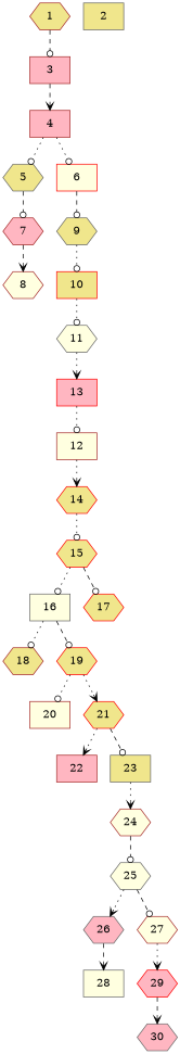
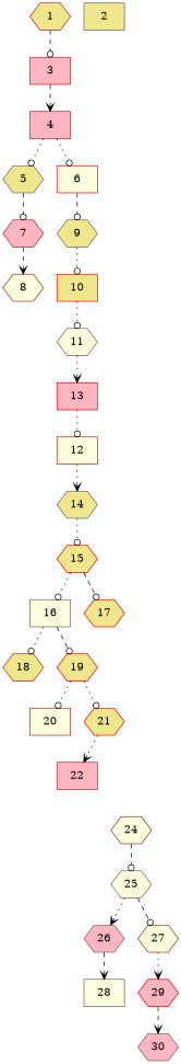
  digraph {
    node [alpha=0.16 color=brown fillcolor=khaki shape=hexagon style=filled]
    edge [arrowhead=odot style=dotted]
    1 [alpha=0.17 expect_size=33055744]
    3 [alpha=0.13 expect_size=41677824 fillcolor=lightpink shape=box]
    4 [alpha=0.07 expect_size=46438400 fillcolor=lightpink shape=box]
    5 [alpha=0.07 color=gray40 expect_size=47589376]
    6 [alpha=0.09 color=red expect_size=31974400 fillcolor=lightyellow shape=box]
    2 [color=gray40 expect_size=15655936 shape=box]
    7 [alpha=0.09 expect_size=47971328 fillcolor=lightpink]
    9 [alpha=0.11 color=gray40 expect_size=51171328]
    8 [alpha=0.03 expect_size=5960704 fillcolor=lightyellow]
    10 [alpha=0.03 color=red expect_size=22730752 shape=box]
    11 [alpha=0.15 color=gray40 expect_size=6336512 fillcolor=lightyellow]
    13 [alpha=0.02 color=red expect_size=36087808 fillcolor=lightpink shape=box]
    12 [alpha=0.01 expect_size=46009344 fillcolor=lightyellow shape=box]
-   14 [alpha=0.06 color=red expect_size=19239936]
+   14 [alpha=0.06 color=gray40 expect_size=19239936]
    15 [alpha=0.14 color=red expect_size=35551232]
    16 [alpha=0.14 color=gray40 expect_size=5950464 fillcolor=lightyellow shape=box]
    17 [alpha=0.05 color=red expect_size=27577344]
    18 [alpha=0.07 expect_size=49216512]
    19 [alpha=0.03 color=red expect_size=8131584]
    20 [alpha=0.11 expect_size=35055616 fillcolor=lightyellow shape=box]
    21 [alpha=0.11 color=red expect_size=42318848]
    22 [expect_size=29999104 fillcolor=lightpink shape=box]
-   23 [color=gray40 expect_size=32313344 shape=box]
    24 [alpha=0.14 expect_size=36724736 fillcolor=lightyellow]
    25 [alpha=0.09 color=gray40 expect_size=51025920 fillcolor=lightyellow]
    26 [color=gray40 expect_size=36510720 fillcolor=lightpink]
    27 [alpha=0.01 expect_size=21875712 fillcolor=lightyellow]
    28 [alpha=0.06 color=gray40 expect_size=34124800 fillcolor=lightyellow shape=box]
    29 [alpha=0.10 color=red expect_size=51202048 fillcolor=lightpink]
    30 [alpha=0.03 color=gray40 expect_size=10697728 fillcolor=lightpink]
    1 -> 3 [style=dashed]
    3 -> 4 [arrowhead=vee style=dashed]
    4 -> 5
    4 -> 6
    5 -> 7 [style=dashed]
    6 -> 9 [style=dashed]
    7 -> 8 [arrowhead=vee style=dashed]
    9 -> 10
    10 -> 11
    11 -> 13 [arrowhead=vee]
    13 -> 12
    12 -> 14 [arrowhead=vee]
    14 -> 15
    15 -> 16
    15 -> 17 [style=dashed]
    16 -> 18
    16 -> 19 [style=dashed]
    19 -> 20
-   19 -> 21 [arrowhead=vee]
+   19 -> 21
    21 -> 22 [arrowhead=vee]
-   21 -> 23 [style=dashed]
-   23 -> 24 [arrowhead=vee]
    24 -> 25 [style=dashed]
    25 -> 26 [arrowhead=vee]
    25 -> 27 [style=dashed]
    26 -> 28 [arrowhead=vee style=dashed]
    27 -> 29 [arrowhead=vee]
    29 -> 30 [arrowhead=vee style=dashed]
  }
